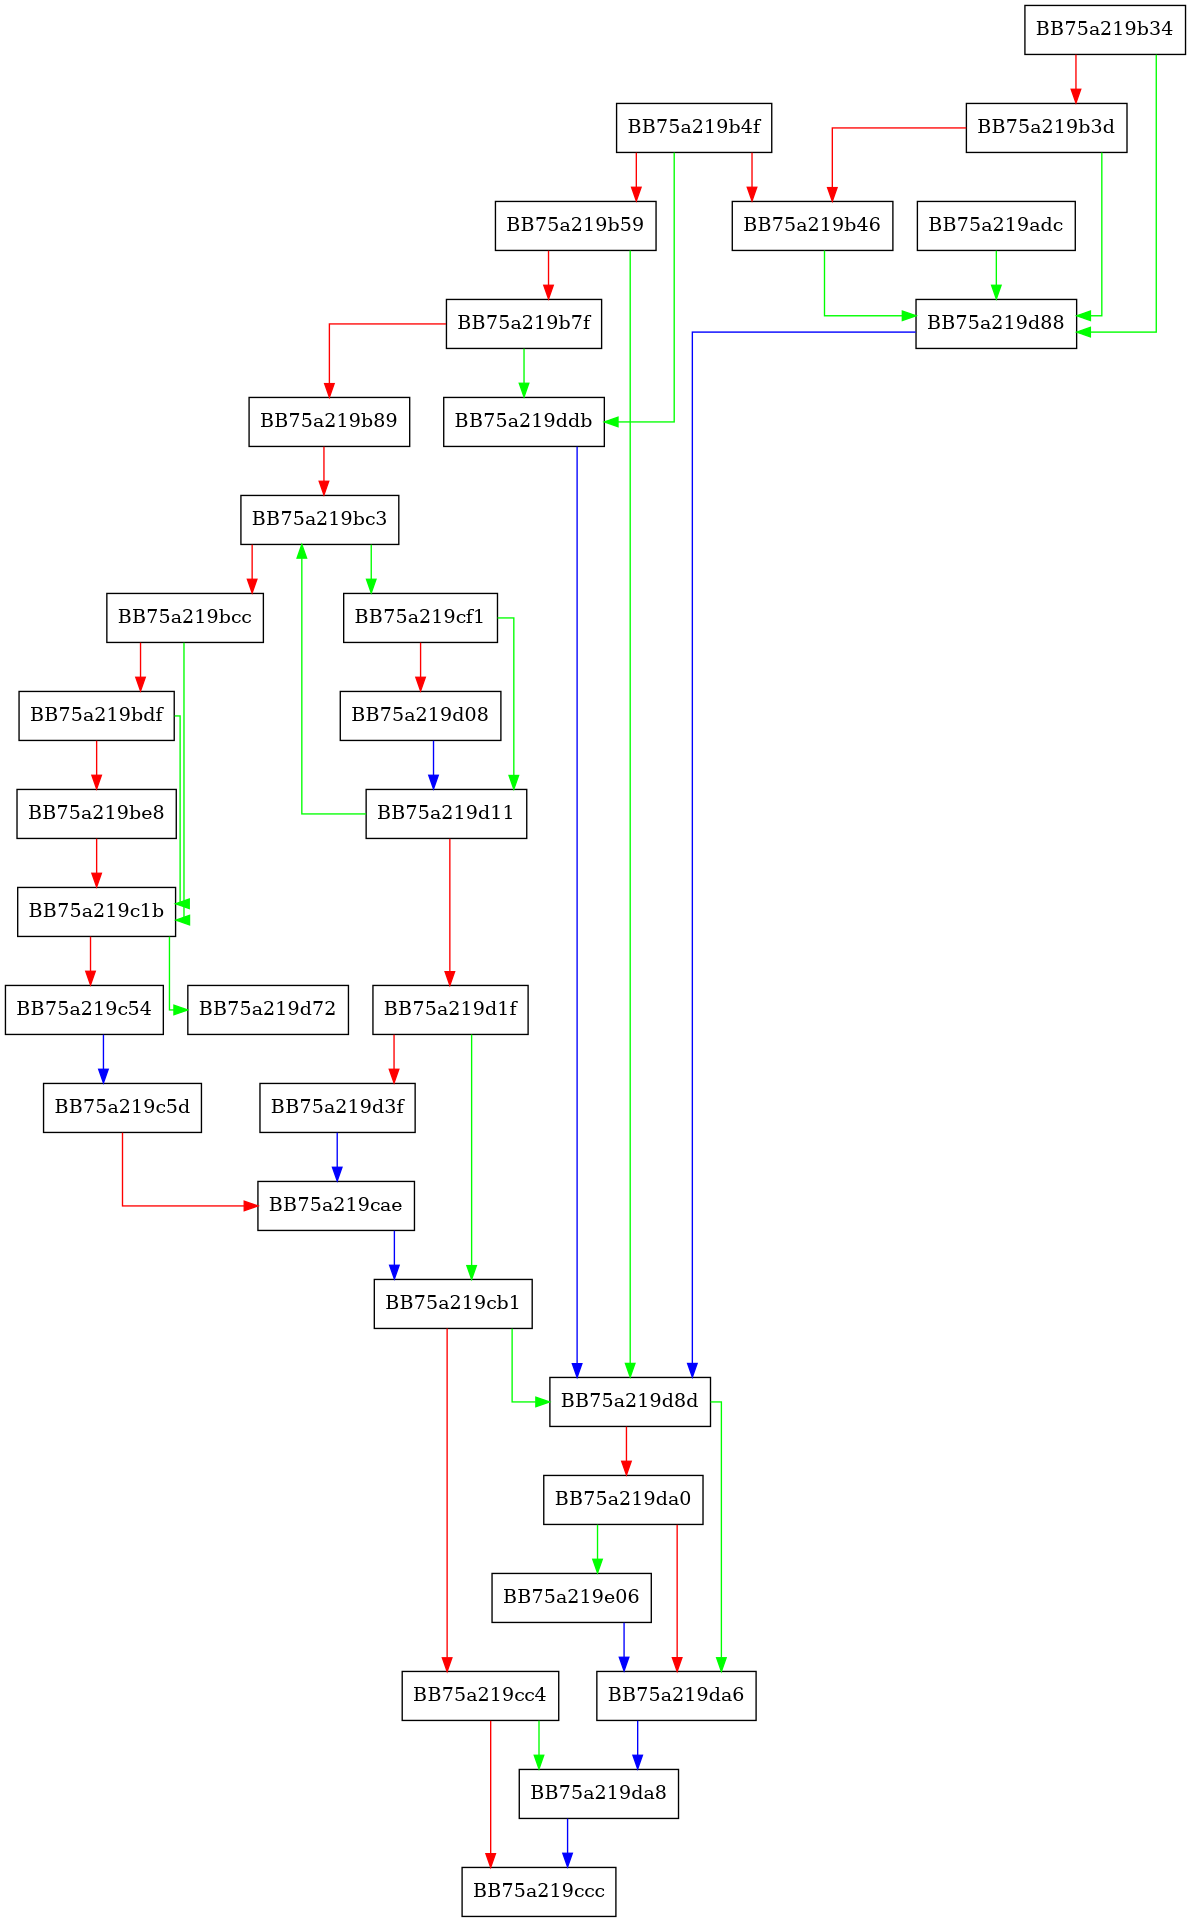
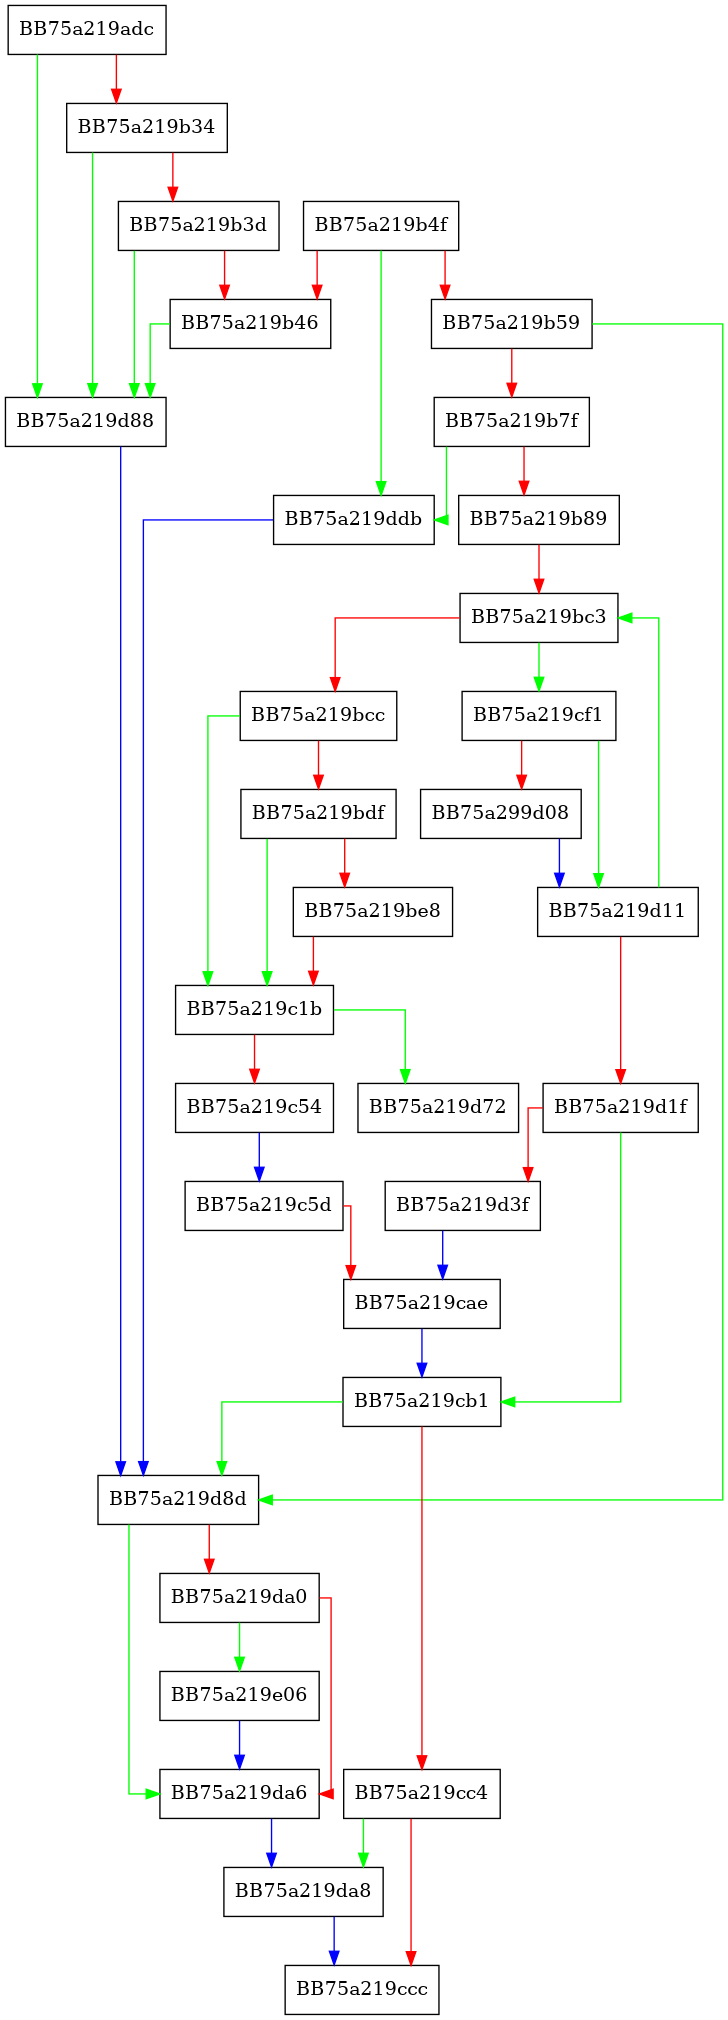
  digraph {
    splines=ortho
    node [shape=box]
    edge [color=red]
    BB75a219adc
    BB75a219d88
    BB75a219b34
    BB75a219d8d
    BB75a219b3d
    BB75a219da6
    BB75a219da0
    BB75a219b46
    BB75a219b4f
    BB75a219ddb
    BB75a219b59
    BB75a219b7f
    BB75a219b89
    BB75a219da8
    BB75a219e06
    BB75a219bc3
    BB75a219cf1
    BB75a219bcc
    BB75a219d11
-   BB75a219d08
+   BB75a219d08 [label=BB75a299d08]
    BB75a219c1b
    BB75a219bdf
    BB75a219d1f
    BB75a219d72
    BB75a219c54
    BB75a219be8
    BB75a219c5d
    BB75a219cae
    BB75a219cb1
    BB75a219cc4
    BB75a219ccc
    BB75a219d3f
    BB75a219adc -> BB75a219d88 [color=green]
+   BB75a219adc -> BB75a219b34
    BB75a219d88 -> BB75a219d8d [color=blue]
    BB75a219b34 -> BB75a219d88 [color=green]
    BB75a219b34 -> BB75a219b3d
    BB75a219d8d -> BB75a219da6 [color=green]
    BB75a219d8d -> BB75a219da0
    BB75a219b3d -> BB75a219d88 [color=green]
    BB75a219b3d -> BB75a219b46
    BB75a219da6 -> BB75a219da8 [color=blue]
    BB75a219da0 -> BB75a219da6
    BB75a219da0 -> BB75a219e06 [color=green]
    BB75a219b46 -> BB75a219d88 [color=green]
    BB75a219b4f -> BB75a219b46
    BB75a219b4f -> BB75a219ddb [color=green]
    BB75a219b4f -> BB75a219b59
    BB75a219ddb -> BB75a219d8d [color=blue]
    BB75a219b59 -> BB75a219d8d [color=green]
    BB75a219b59 -> BB75a219b7f
    BB75a219b7f -> BB75a219ddb [color=green]
    BB75a219b7f -> BB75a219b89
    BB75a219b89 -> BB75a219bc3
    BB75a219da8 -> BB75a219ccc [color=blue]
    BB75a219e06 -> BB75a219da6 [color=blue]
    BB75a219bc3 -> BB75a219cf1 [color=green]
    BB75a219bc3 -> BB75a219bcc
    BB75a219cf1 -> BB75a219d11 [color=green]
    BB75a219cf1 -> BB75a219d08
    BB75a219bcc -> BB75a219c1b [color=green]
    BB75a219bcc -> BB75a219bdf
    BB75a219d11 -> BB75a219bc3 [color=green]
    BB75a219d11 -> BB75a219d1f
    BB75a219d08 -> BB75a219d11 [color=blue]
    BB75a219c1b -> BB75a219d72 [color=green]
    BB75a219c1b -> BB75a219c54
    BB75a219bdf -> BB75a219c1b [color=green]
    BB75a219bdf -> BB75a219be8
    BB75a219d1f -> BB75a219cb1 [color=green]
    BB75a219d1f -> BB75a219d3f
    BB75a219c54 -> BB75a219c5d [color=blue]
    BB75a219be8 -> BB75a219c1b
    BB75a219c5d -> BB75a219cae
    BB75a219cae -> BB75a219cb1 [color=blue]
    BB75a219cb1 -> BB75a219d8d [color=green]
    BB75a219cb1 -> BB75a219cc4
    BB75a219cc4 -> BB75a219da8 [color=green]
    BB75a219cc4 -> BB75a219ccc
    BB75a219d3f -> BB75a219cae [color=blue]
  }
